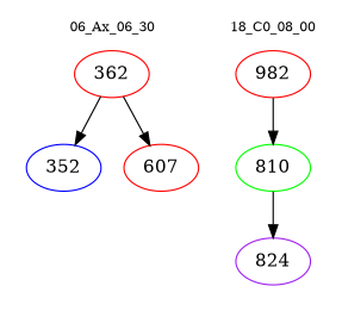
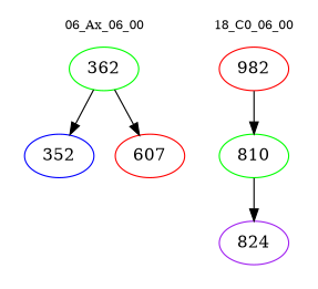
  digraph {
    node [color=green]
    edge [color=black]
-   n1 [color=red label=362]
+   n1 [label=362]
    n2 [color=blue label=352]
    n3 [color=red label=607]
    n4 [label=810]
    n5 [color=purple label=824]
    n6 [color=red label=982]
    subgraph cluster_1 {
      color=white
      fontsize=10
-     label="06_Ax_06_30"
+     label="06_Ax_06_00"
      n1
      n2
      n3
    }
    subgraph cluster_2 {
      color=white
      fontsize=10
-     label="18_C0_08_00"
+     label="18_C0_06_00"
      n4
      n5
      n6
    }
    n1 -> n2
    n1 -> n3
    n4 -> n5
    n6 -> n4
  }
